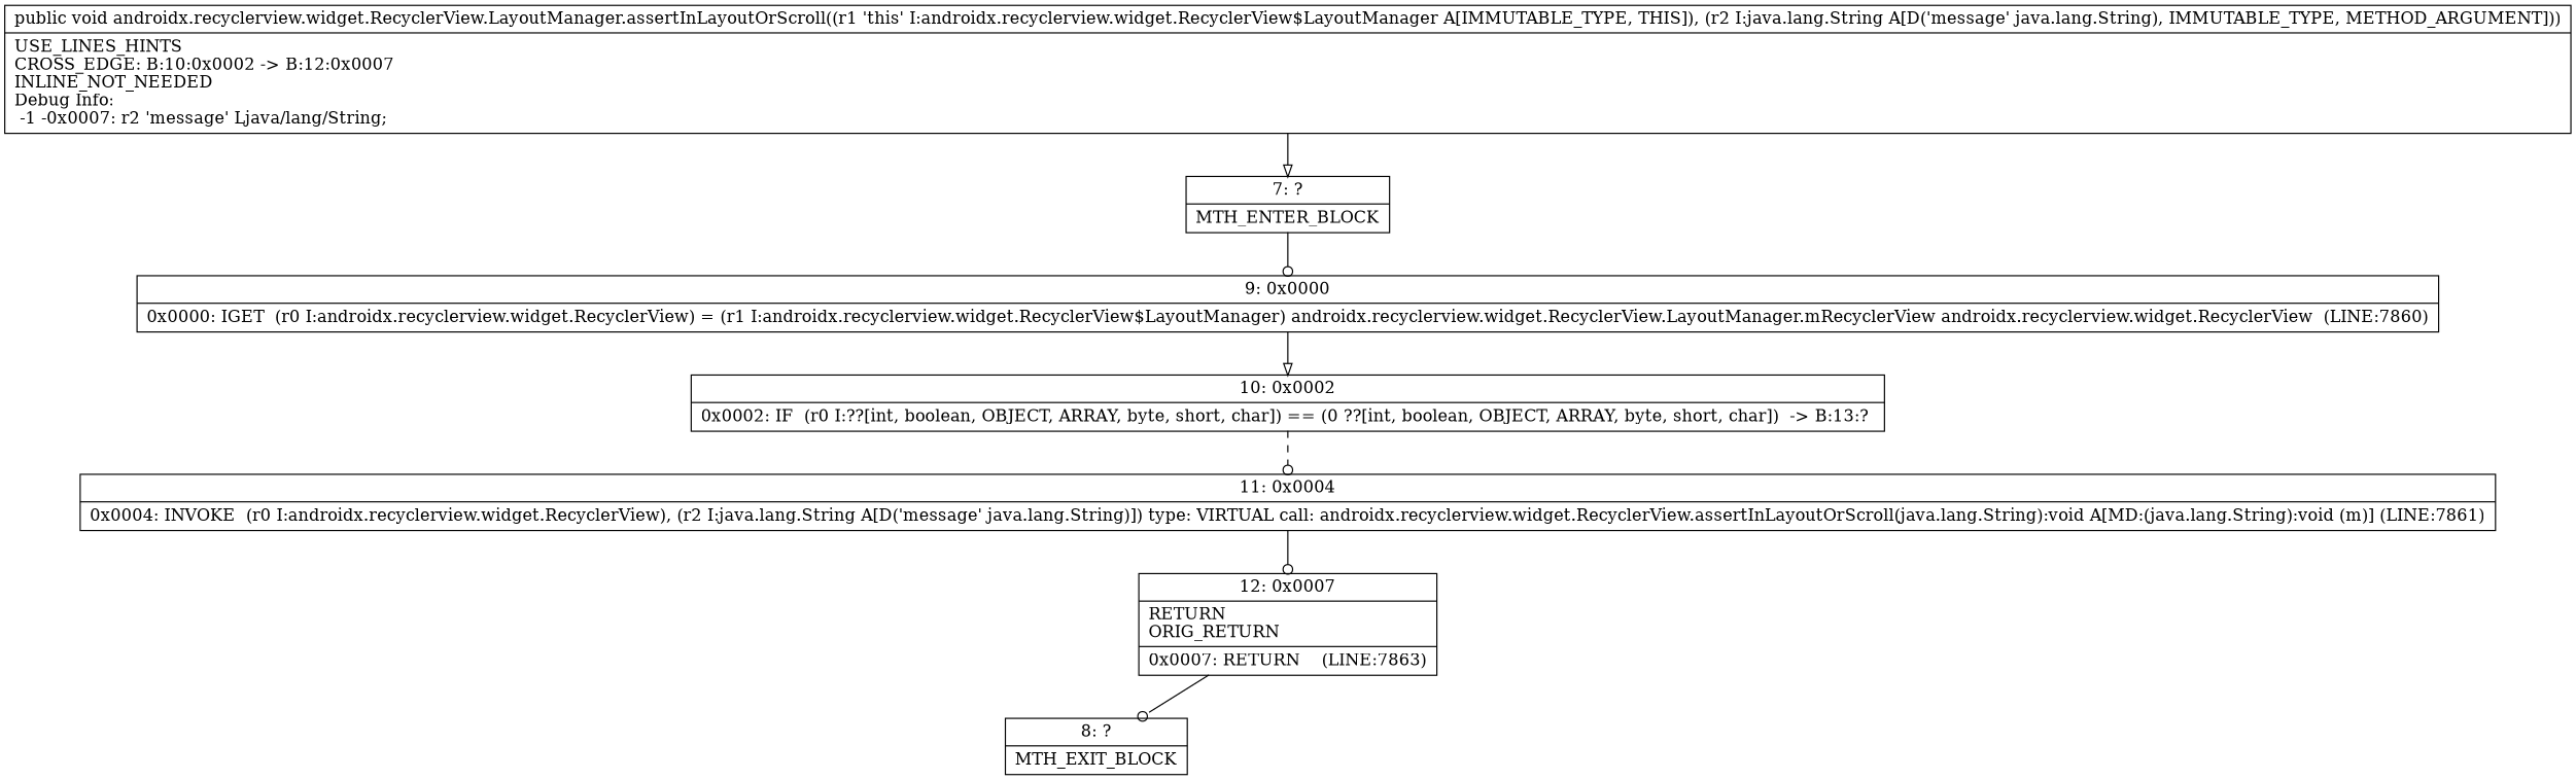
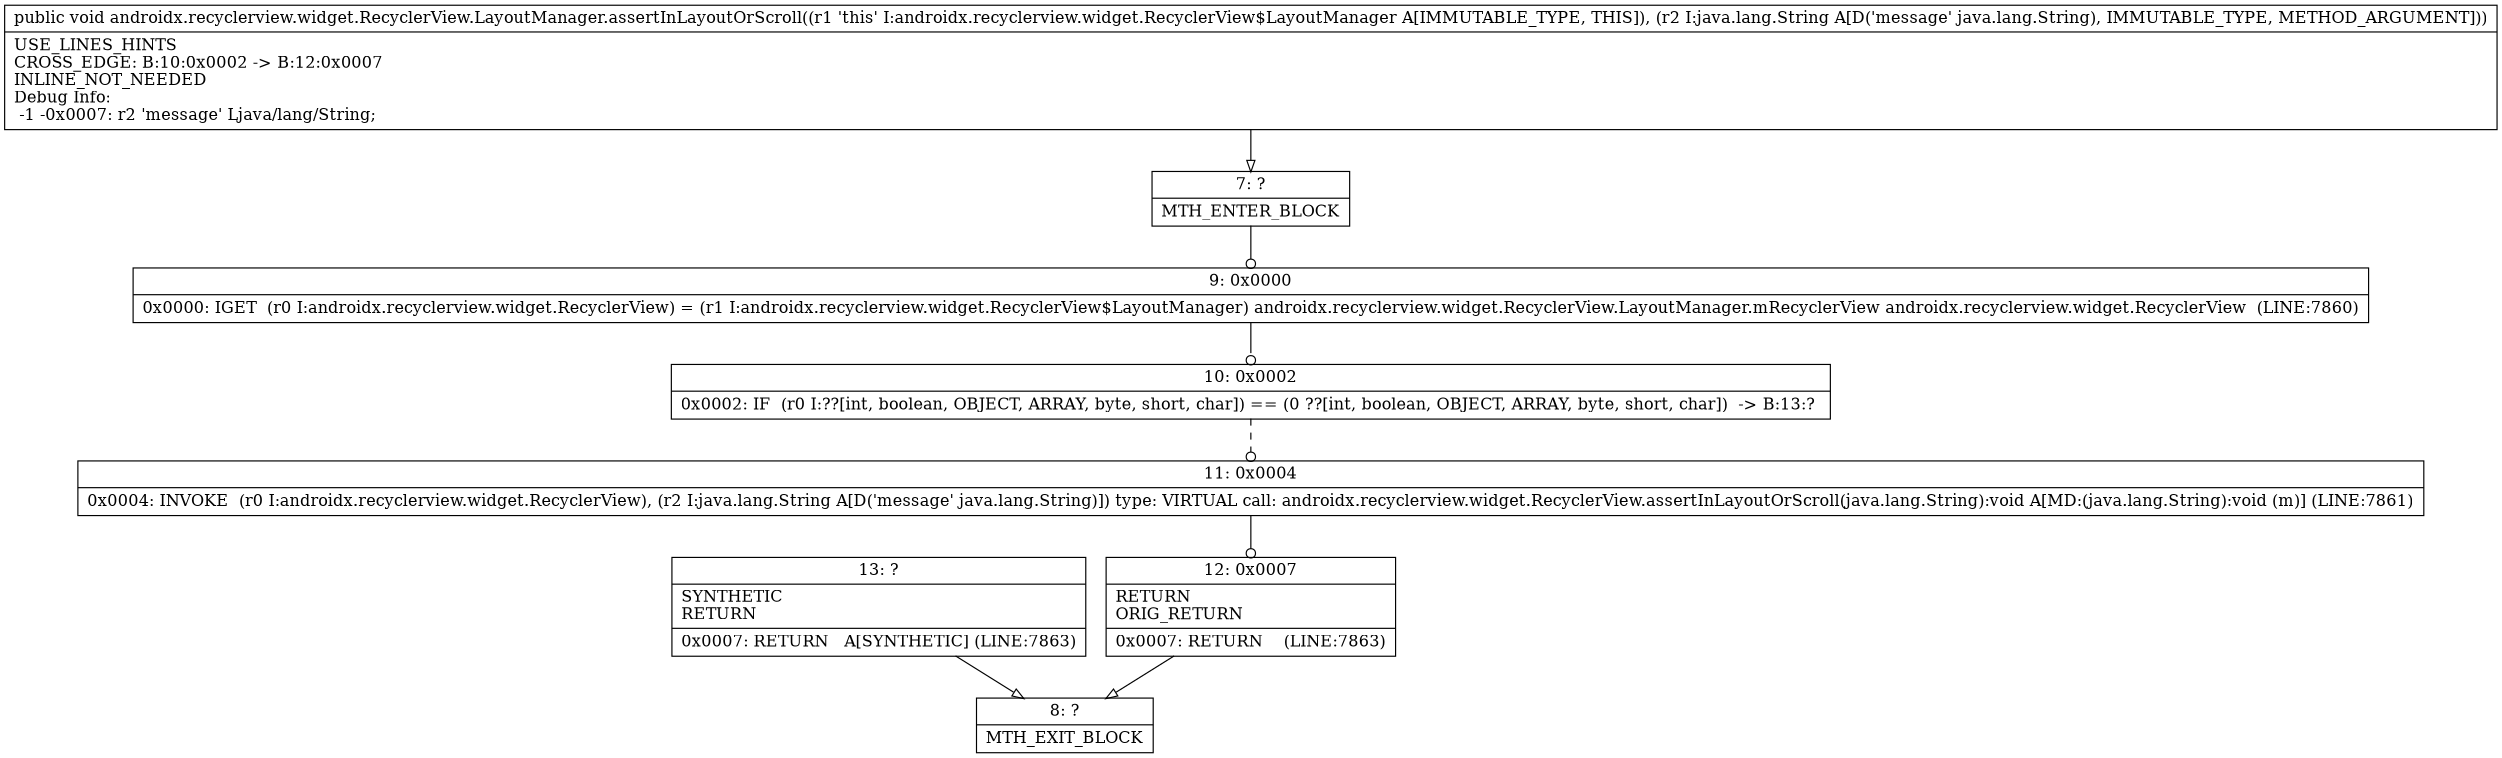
  digraph {
    node [shape=record]
    edge [arrowhead=onormal]
    n1 [label="{7\:\ ?|MTH_ENTER_BLOCK\l}"]
    n2 [label="{9\:\ 0x0000|0x0000: IGET  (r0 I:androidx.recyclerview.widget.RecyclerView) = (r1 I:androidx.recyclerview.widget.RecyclerView$LayoutManager) androidx.recyclerview.widget.RecyclerView.LayoutManager.mRecyclerView androidx.recyclerview.widget.RecyclerView  (LINE:7860)\l}"]
    n3 [label="{10\:\ 0x0002|0x0002: IF  (r0 I:??[int, boolean, OBJECT, ARRAY, byte, short, char]) == (0 ??[int, boolean, OBJECT, ARRAY, byte, short, char])  \-\> B:13:? \l}"]
    n4 [label="{11\:\ 0x0004|0x0004: INVOKE  (r0 I:androidx.recyclerview.widget.RecyclerView), (r2 I:java.lang.String A[D('message' java.lang.String)]) type: VIRTUAL call: androidx.recyclerview.widget.RecyclerView.assertInLayoutOrScroll(java.lang.String):void A[MD:(java.lang.String):void (m)] (LINE:7861)\l}"]
    n5 [label="{12\:\ 0x0007|RETURN\lORIG_RETURN\l|0x0007: RETURN    (LINE:7863)\l}"]
+   n6 [label="{13\:\ ?|SYNTHETIC\lRETURN\l|0x0007: RETURN   A[SYNTHETIC] (LINE:7863)\l}"]
    n7 [label="{8\:\ ?|MTH_EXIT_BLOCK\l}"]
    n8 [label="{public void androidx.recyclerview.widget.RecyclerView.LayoutManager.assertInLayoutOrScroll((r1 'this' I:androidx.recyclerview.widget.RecyclerView$LayoutManager A[IMMUTABLE_TYPE, THIS]), (r2 I:java.lang.String A[D('message' java.lang.String), IMMUTABLE_TYPE, METHOD_ARGUMENT]))  | USE_LINES_HINTS\lCROSS_EDGE: B:10:0x0002 \-\> B:12:0x0007\lINLINE_NOT_NEEDED\lDebug Info:\l  \-1 \-0x0007: r2 'message' Ljava\/lang\/String;\l}"]
    n1 -> n2 [arrowhead=odot]
-   n2 -> n3
+   n2 -> n3 [arrowhead=odot]
    n3 -> n4 [arrowhead=odot style=dashed]
    n4 -> n5 [arrowhead=odot]
-   n5 -> n7 [arrowhead=odot]
+   n5 -> n7
+   n6 -> n7
    n8 -> n1
  }
